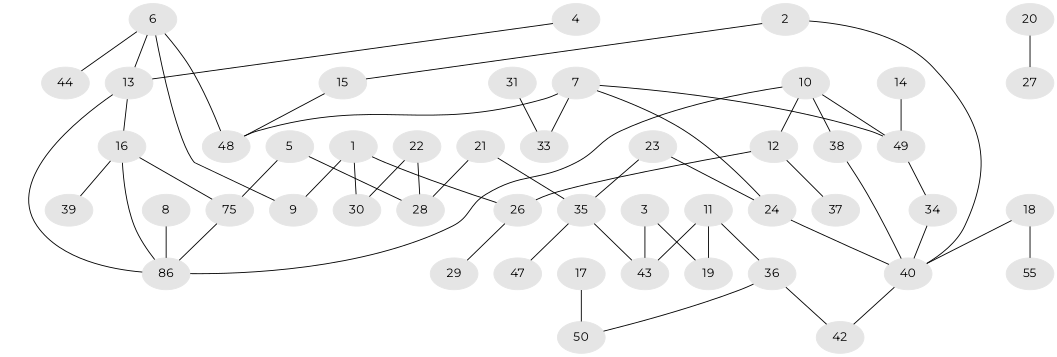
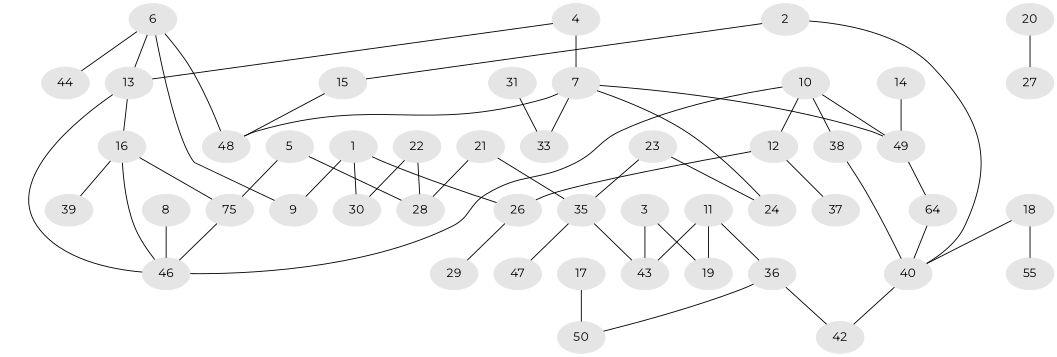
  graph {
    fontname=Montserrat
    node [color=gray90 fontname=Montserrat style=filled]
    edge [fontname=Montserrat weight=1.0]
    1
    9
    26
    30
    29
    2
    15
    40
    48
    42
    3
    19
    43
    4
    7
    13
    24
    33
    49
-   46 [label=86]
+   46
    16
    5
    28
    n24 [label=75]
    6
    44
-   34
+   34 [label=64]
    8
    10
    12
    38
    37
    11
    36
    50
    39
    14
    17
    18
    n40 [label=55]
    20
    27
    21
    35
    47
    22
    23
    31
    1 -- 9
    1 -- 26
    1 -- 30
    26 -- 29
    2 -- 15
    2 -- 40
    15 -- 48
    40 -- 42
    3 -- 19
    3 -- 43
+   4 -- 7 [weight=2.0]
    4 -- 13
    7 -- 48
    7 -- 24
    7 -- 33
    7 -- 49
    13 -- 46
    13 -- 16
-   24 -- 40
    49 -- 34
    16 -- 46
    16 -- n24
    16 -- 39
    5 -- 28
    5 -- n24
    n24 -- 46
    6 -- 9
    6 -- 48
    6 -- 13
    6 -- 44
    34 -- 40
    8 -- 46
    10 -- 49
    10 -- 46
    10 -- 12
    10 -- 38
    12 -- 26
    12 -- 37
    38 -- 40
    11 -- 19
    11 -- 43
    11 -- 36
    36 -- 42
    36 -- 50
    14 -- 49
    17 -- 50 [weight=2.0]
    18 -- 40
    18 -- n40
    20 -- 27
    21 -- 28
    21 -- 35
    35 -- 43
    35 -- 47
    22 -- 30
    22 -- 28
    23 -- 24
    23 -- 35
    31 -- 33
  }
